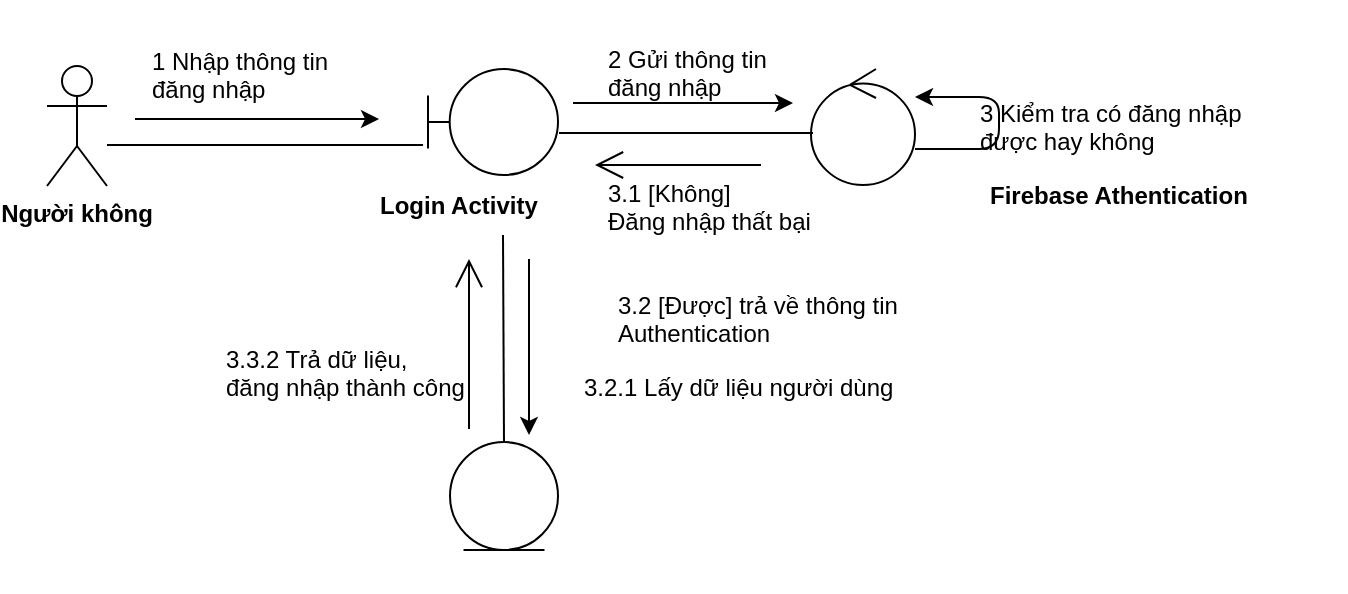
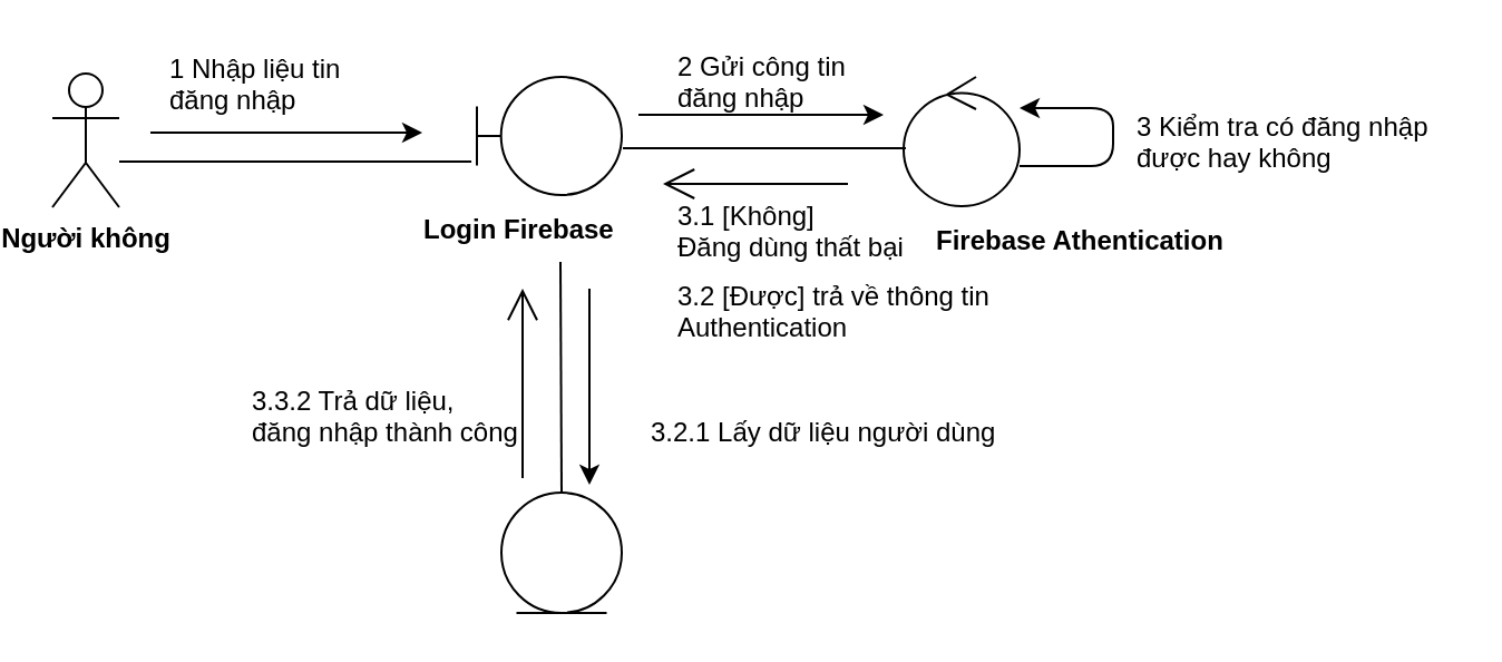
  <mxCell id="0" />
  <mxCell id="1" parent="0" />
  <mxCell id="2" value="Người không" style="shape=umlActor;verticalLabelPosition=bottom;labelBackgroundColor=#ffffff;verticalAlign=top;html=1;outlineConnect=0;fontStyle=1" parent="1" vertex="1"><mxGeometry x="20" y="32.5" width="30" height="60" as="geometry" /></mxCell>
  <mxCell id="3" value="" style="ellipse;shape=umlControl;whiteSpace=wrap;html=1;strokeColor=#000000;" parent="1" vertex="1"><mxGeometry x="402" y="34" width="52" height="58" as="geometry" /></mxCell>
- <mxCell id="4" value="Firebase Athentication" style="text;html=1;resizable=0;points=[];autosize=1;align=left;verticalAlign=top;spacingTop=-4;fontStyle=1" parent="1" vertex="1"><mxGeometry x="490" y="87.5" width="129" height="14" as="geometry" /></mxCell>
+ <mxCell id="4" value="Firebase Athentication" style="text;html=1;resizable=0;points=[];autosize=1;align=left;verticalAlign=top;spacingTop=-4;fontStyle=1" parent="1" vertex="1"><mxGeometry x="415" y="97.5" width="129" height="14" as="geometry" /></mxCell>
  <mxCell id="5" value="" style="shape=umlBoundary;whiteSpace=wrap;html=1;strokeColor=#000000;" parent="1" vertex="1"><mxGeometry x="210.5" y="34" width="65" height="53" as="geometry" /></mxCell>
- <mxCell id="6" value="Login Activity" style="text;html=1;resizable=0;points=[];autosize=1;align=left;verticalAlign=top;spacingTop=-4;fontStyle=1" parent="1" vertex="1"><mxGeometry x="185" y="92.5" width="81" height="14" as="geometry" /></mxCell>
+ <mxCell id="6" value="Login Firebase" style="text;html=1;resizable=0;points=[];autosize=1;align=left;verticalAlign=top;spacingTop=-4;fontStyle=1" parent="1" vertex="1"><mxGeometry x="185" y="92.5" width="81" height="14" as="geometry" /></mxCell>
  <mxCell id="7" value="" style="ellipse;shape=umlEntity;whiteSpace=wrap;html=1;strokeColor=#000000;" parent="1" vertex="1"><mxGeometry x="221.5" y="220.5" width="54" height="54" as="geometry" /></mxCell>
  <mxCell id="8" value="" style="endArrow=none;html=1;entryX=-0.038;entryY=0.717;entryDx=0;entryDy=0;entryPerimeter=0;" edge="1" parent="1" target="5"><mxGeometry width="50" height="50" relative="1" as="geometry"><mxPoint x="50" y="72" as="sourcePoint" /><mxPoint x="152" y="38" as="targetPoint" /></mxGeometry></mxCell>
  <mxCell id="9" value="" style="endArrow=none;html=1;entryX=0.019;entryY=0.552;entryDx=0;entryDy=0;entryPerimeter=0;" edge="1" parent="1" target="3"><mxGeometry width="50" height="50" relative="1" as="geometry"><mxPoint x="276" y="66" as="sourcePoint" /><mxPoint x="364" y="-8" as="targetPoint" /></mxGeometry></mxCell>
  <mxCell id="10" value="" style="endArrow=none;html=1;exitX=0.5;exitY=0;exitDx=0;exitDy=0;" edge="1" parent="1" source="7"><mxGeometry width="50" height="50" relative="1" as="geometry"><mxPoint x="216" y="175" as="sourcePoint" /><mxPoint x="248" y="117" as="targetPoint" /></mxGeometry></mxCell>
  <mxCell id="11" value="" style="endArrow=classic;html=1;" edge="1" parent="1"><mxGeometry width="50" height="50" relative="1" as="geometry"><mxPoint x="64" y="59" as="sourcePoint" /><mxPoint x="186" y="59" as="targetPoint" /></mxGeometry></mxCell>
  <mxCell id="12" value="" style="endArrow=classic;html=1;" edge="1" parent="1"><mxGeometry width="50" height="50" relative="1" as="geometry"><mxPoint x="283" y="51" as="sourcePoint" /><mxPoint x="393" y="51" as="targetPoint" /></mxGeometry></mxCell>
  <mxCell id="13" value="" style="endArrow=classic;html=1;exitX=1;exitY=0.69;exitDx=0;exitDy=0;exitPerimeter=0;" edge="1" parent="1" source="3"><mxGeometry width="50" height="50" relative="1" as="geometry"><mxPoint x="485" y="98" as="sourcePoint" /><mxPoint x="454" y="48" as="targetPoint" /><Array as="points"><mxPoint x="496" y="74" /><mxPoint x="496" y="48" /></Array></mxGeometry></mxCell>
- <mxCell id="14" value="3 Kiểm tra có đăng nhập &lt;br&gt;được hay không" style="text;html=1;resizable=0;points=[];autosize=1;align=left;verticalAlign=top;spacingTop=-4;" vertex="1" parent="1"><mxGeometry x="484.5" y="46.5" width="144" height="28" as="geometry" /></mxCell>
+ <mxCell id="14" value="3 Kiểm tra có đăng nhập &lt;br&gt;được hay không" style="text;html=1;resizable=0;points=[];autosize=1;align=left;verticalAlign=top;spacingTop=-4;" vertex="1" parent="1"><mxGeometry x="504.5" y="46.5" width="144" height="28" as="geometry" /></mxCell>
  <mxCell id="15" value="" style="endArrow=open;endFill=1;endSize=12;html=1;" edge="1" parent="1"><mxGeometry width="160" relative="1" as="geometry"><mxPoint x="377" y="82" as="sourcePoint" /><mxPoint x="294" y="82" as="targetPoint" /></mxGeometry></mxCell>
  <mxCell id="16" value="" style="endArrow=classic;html=1;" edge="1" parent="1"><mxGeometry width="50" height="50" relative="1" as="geometry"><mxPoint x="261" y="129" as="sourcePoint" /><mxPoint x="261" y="217" as="targetPoint" /></mxGeometry></mxCell>
  <mxCell id="17" value="" style="endArrow=open;endFill=1;endSize=12;html=1;" edge="1" parent="1"><mxGeometry width="160" relative="1" as="geometry"><mxPoint x="231" y="214" as="sourcePoint" /><mxPoint x="231" y="129" as="targetPoint" /></mxGeometry></mxCell>
- <mxCell id="18" value="1 Nhập thông tin&amp;nbsp;&lt;br&gt;đăng nhập&lt;br&gt;" style="text;html=1;resizable=0;points=[];autosize=1;align=left;verticalAlign=top;spacingTop=-4;" vertex="1" parent="1"><mxGeometry x="71" y="21" width="101" height="28" as="geometry" /></mxCell>
- <mxCell id="19" value="2 Gửi thông tin&amp;nbsp;&lt;br&gt;đăng nhập&lt;br&gt;" style="text;html=1;resizable=0;points=[];autosize=1;align=left;verticalAlign=top;spacingTop=-4;" vertex="1" parent="1"><mxGeometry x="299" y="20" width="93" height="28" as="geometry" /></mxCell>
- <mxCell id="20" value="3.1 [Không]&lt;br&gt;Đăng nhập thất bại&lt;br&gt;" style="text;html=1;resizable=0;points=[];autosize=1;align=left;verticalAlign=top;spacingTop=-4;" vertex="1" parent="1"><mxGeometry x="299" y="87" width="111" height="28" as="geometry" /></mxCell>
- <mxCell id="21" value="3.2 [Được] trả về thông tin&lt;br&gt;Authentication&lt;br&gt;" style="text;html=1;resizable=0;points=[];autosize=1;align=left;verticalAlign=top;spacingTop=-4;" vertex="1" parent="1"><mxGeometry x="304" y="143" width="150" height="28" as="geometry" /></mxCell>
+ <mxCell id="18" value="1 Nhập liệu tin&amp;nbsp;&lt;br&gt;đăng nhập&lt;br&gt;" style="text;html=1;resizable=0;points=[];autosize=1;align=left;verticalAlign=top;spacingTop=-4;" vertex="1" parent="1"><mxGeometry x="71" y="21" width="101" height="28" as="geometry" /></mxCell>
+ <mxCell id="19" value="2 Gửi công tin&amp;nbsp;&lt;br&gt;đăng nhập&lt;br&gt;" style="text;html=1;resizable=0;points=[];autosize=1;align=left;verticalAlign=top;spacingTop=-4;" vertex="1" parent="1"><mxGeometry x="299" y="20" width="93" height="28" as="geometry" /></mxCell>
+ <mxCell id="20" value="3.1 [Không]&lt;br&gt;Đăng dùng thất bại&lt;br&gt;" style="text;html=1;resizable=0;points=[];autosize=1;align=left;verticalAlign=top;spacingTop=-4;" vertex="1" parent="1"><mxGeometry x="299" y="87" width="111" height="28" as="geometry" /></mxCell>
+ <mxCell id="21" value="3.2 [Được] trả về thông tin&lt;br&gt;Authentication&lt;br&gt;" style="text;html=1;resizable=0;points=[];autosize=1;align=left;verticalAlign=top;spacingTop=-4;" vertex="1" parent="1"><mxGeometry x="299" y="123" width="150" height="28" as="geometry" /></mxCell>
  <mxCell id="22" value="3.2.1 Lấy dữ liệu người dùng" style="text;html=1;resizable=0;points=[];autosize=1;align=left;verticalAlign=top;spacingTop=-4;" vertex="1" parent="1"><mxGeometry x="287" y="184" width="165" height="14" as="geometry" /></mxCell>
  <mxCell id="23" value="3.3.2 Trả dữ liệu,&lt;br&gt;đăng nhập thành công&lt;br&gt;" style="text;html=1;resizable=0;points=[];autosize=1;align=left;verticalAlign=top;spacingTop=-4;" vertex="1" parent="1"><mxGeometry x="107.5" y="170" width="129" height="28" as="geometry" /></mxCell>
